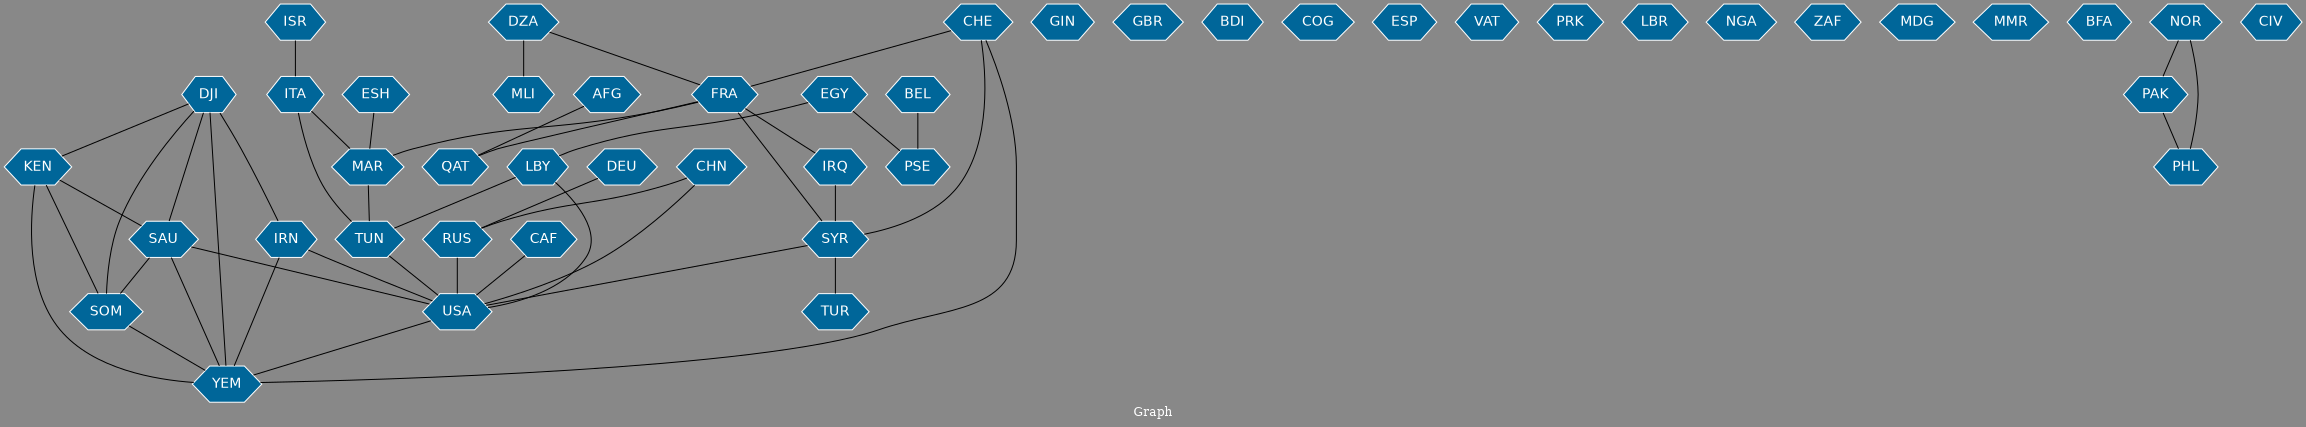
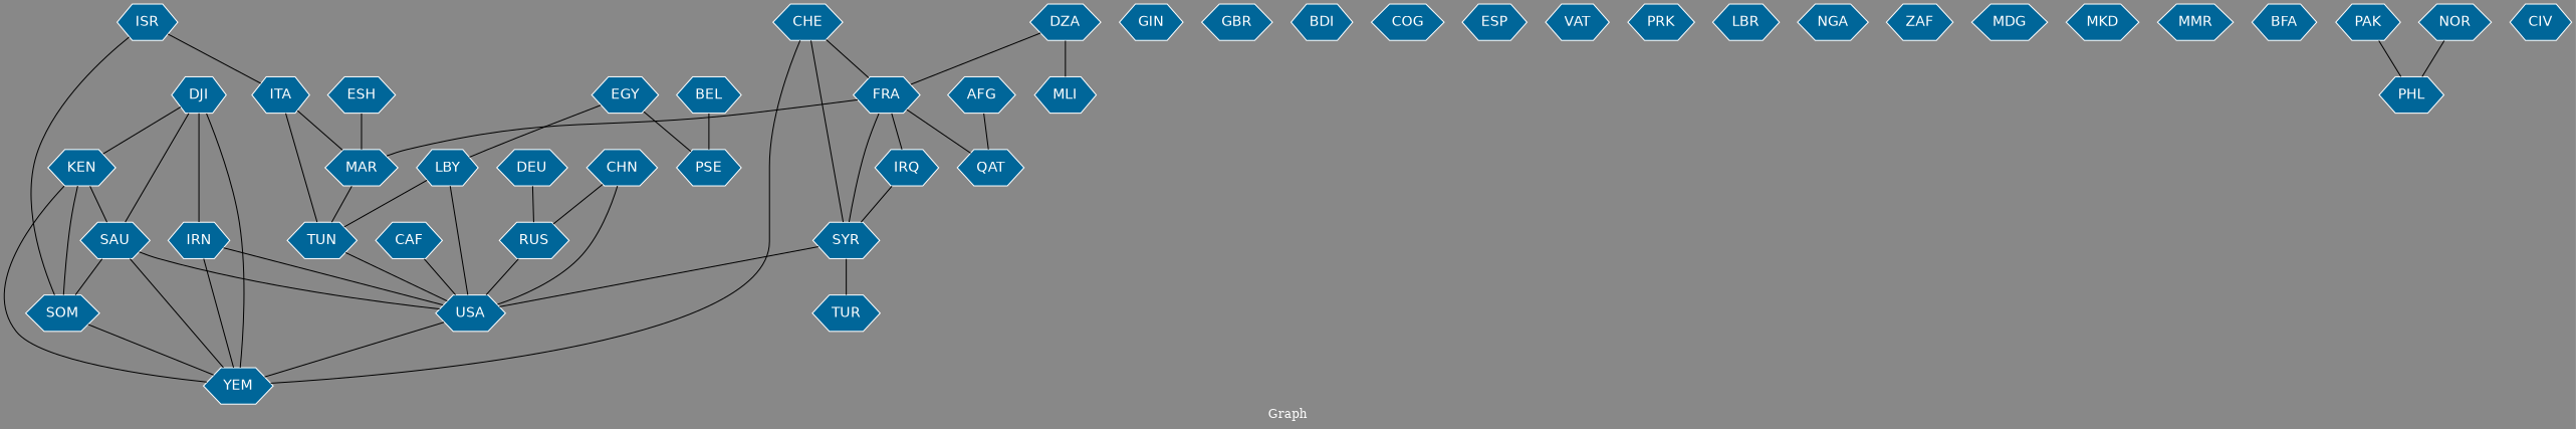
  graph {
    bgcolor="#888888"
    fontcolor=white
    fontsize=12
    label="Graph"
    node [color=white fillcolor="#006699" fontcolor=white fontname=Helvetica shape=hexagon style=filled]
    edge [arrowhead=open color=black fontcolor=white fontname=Courier fontsize=12 weight=1]
    n1 [label=MAR]
    n2 [label=TUN]
    n3 [label=USA]
    n4 [label=SYR]
    n5 [label=TUR]
    n6 [label=YEM]
    n7 [label=ISR]
    n8 [label=ITA]
    n9 [label=PSE]
    n10 [label=EGY]
    n11 [label=LBY]
    n12 [label=GIN]
    n13 [label=GBR]
    n14 [label=RUS]
    n15 [label=DEU]
    n16 [label=BDI]
    n17 [label=MLI]
    n18 [label=ESH]
    n19 [label=COG]
    n20 [label=DJI]
    n21 [label=KEN]
    n22 [label=SOM]
    n23 [label=SAU]
    n24 [label=IRN]
    n25 [label=CHN]
    n26 [label=IRQ]
    n27 [label=ESP]
    n28 [label=VAT]
    n29 [label=FRA]
    n30 [label=QAT]
    n31 [label=PRK]
    n32 [label=DZA]
    n33 [label=LBR]
    n34 [label=BEL]
    n35 [label=NGA]
    n36 [label=ZAF]
    n37 [label=AFG]
    n38 [label=CHE]
    n39 [label=MDG]
+   n40 [label=MKD]
    n41 [label=CAF]
    n42 [label=MMR]
    n43 [label=BFA]
    n44 [label=PAK]
    n45 [label=PHL]
    n46 [label=NOR]
    n47 [label=CIV]
    n1 -- n2 [weight=2]
    n2 -- n3
    n3 -- n6
    n4 -- n3
    n4 -- n5
    n7 -- n8
    n8 -- n1
    n8 -- n2
    n10 -- n9 [weight=3]
    n10 -- n11
    n11 -- n2 [weight=2]
    n11 -- n3
    n14 -- n3 [weight=4]
    n15 -- n14 [weight=2]
    n18 -- n1 [weight=2]
    n20 -- n6 [weight=2]
    n20 -- n21
-   n20 -- n22
+   n7 -- n22
    n20 -- n23
    n20 -- n24
    n21 -- n6
    n21 -- n22
    n21 -- n23
    n22 -- n6
    n23 -- n3
    n23 -- n6
    n23 -- n22
    n24 -- n3 [weight=2]
    n24 -- n6
    n25 -- n3
    n25 -- n14
    n26 -- n4 [weight=3]
    n29 -- n1
    n29 -- n4 [weight=2]
    n29 -- n26
    n29 -- n30 [weight=2]
    n32 -- n17 [weight=5]
    n32 -- n29
    n34 -- n9
    n37 -- n30
    n38 -- n4
    n38 -- n6
    n38 -- n29
    n41 -- n3
    n44 -- n45
-   n46 -- n44
    n46 -- n45
  }
